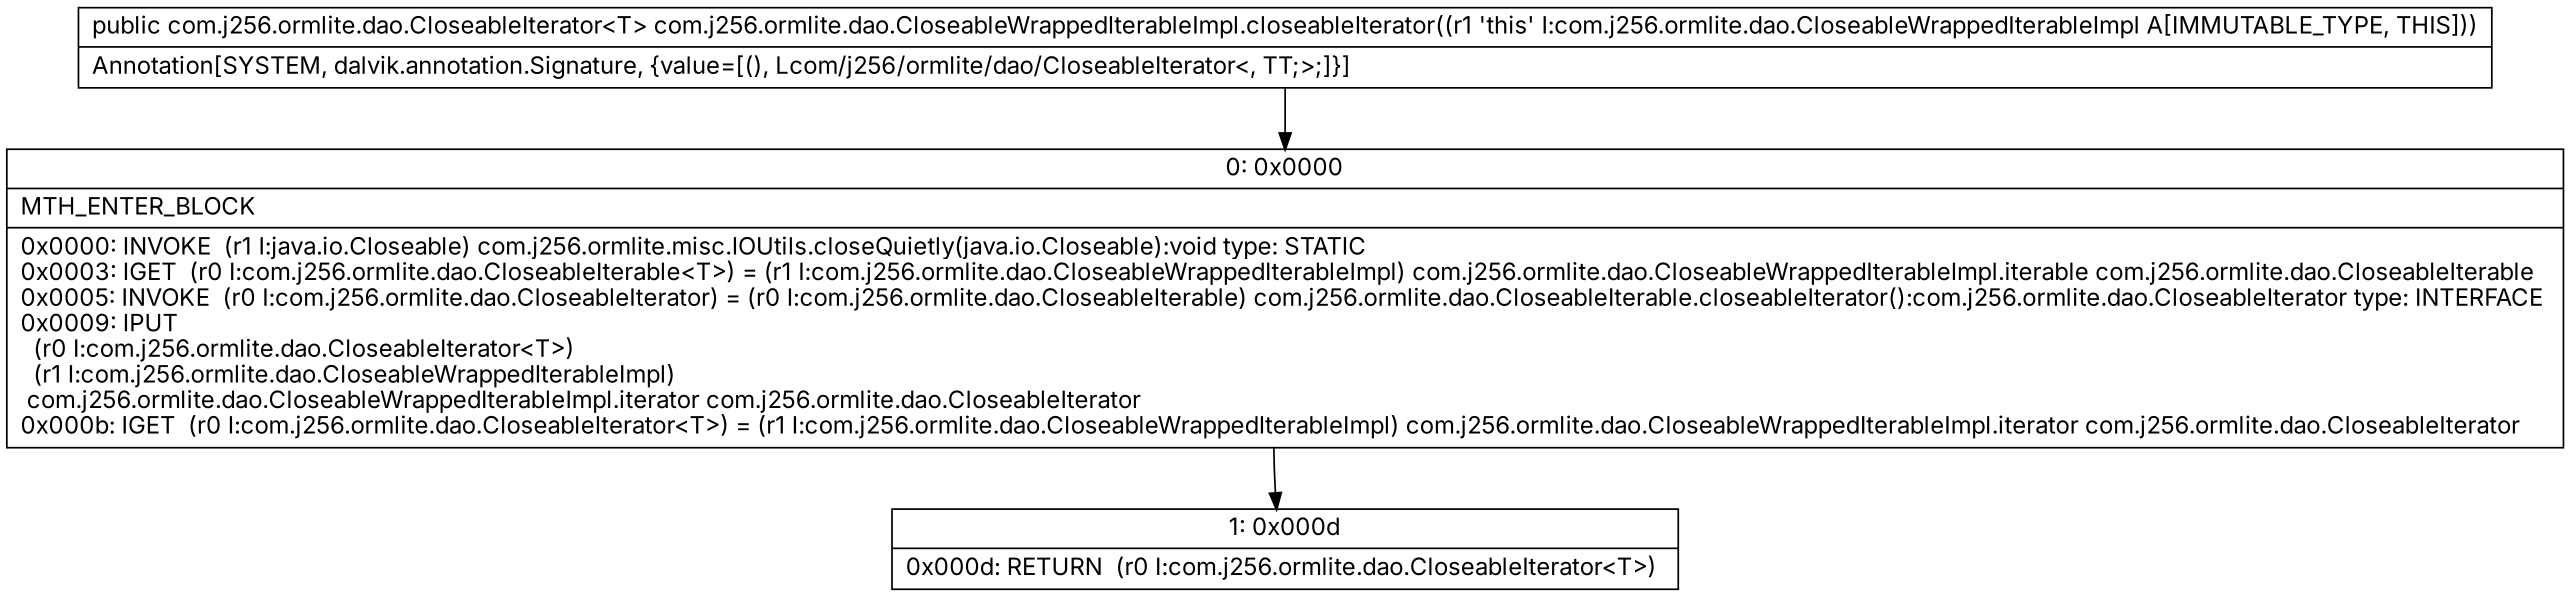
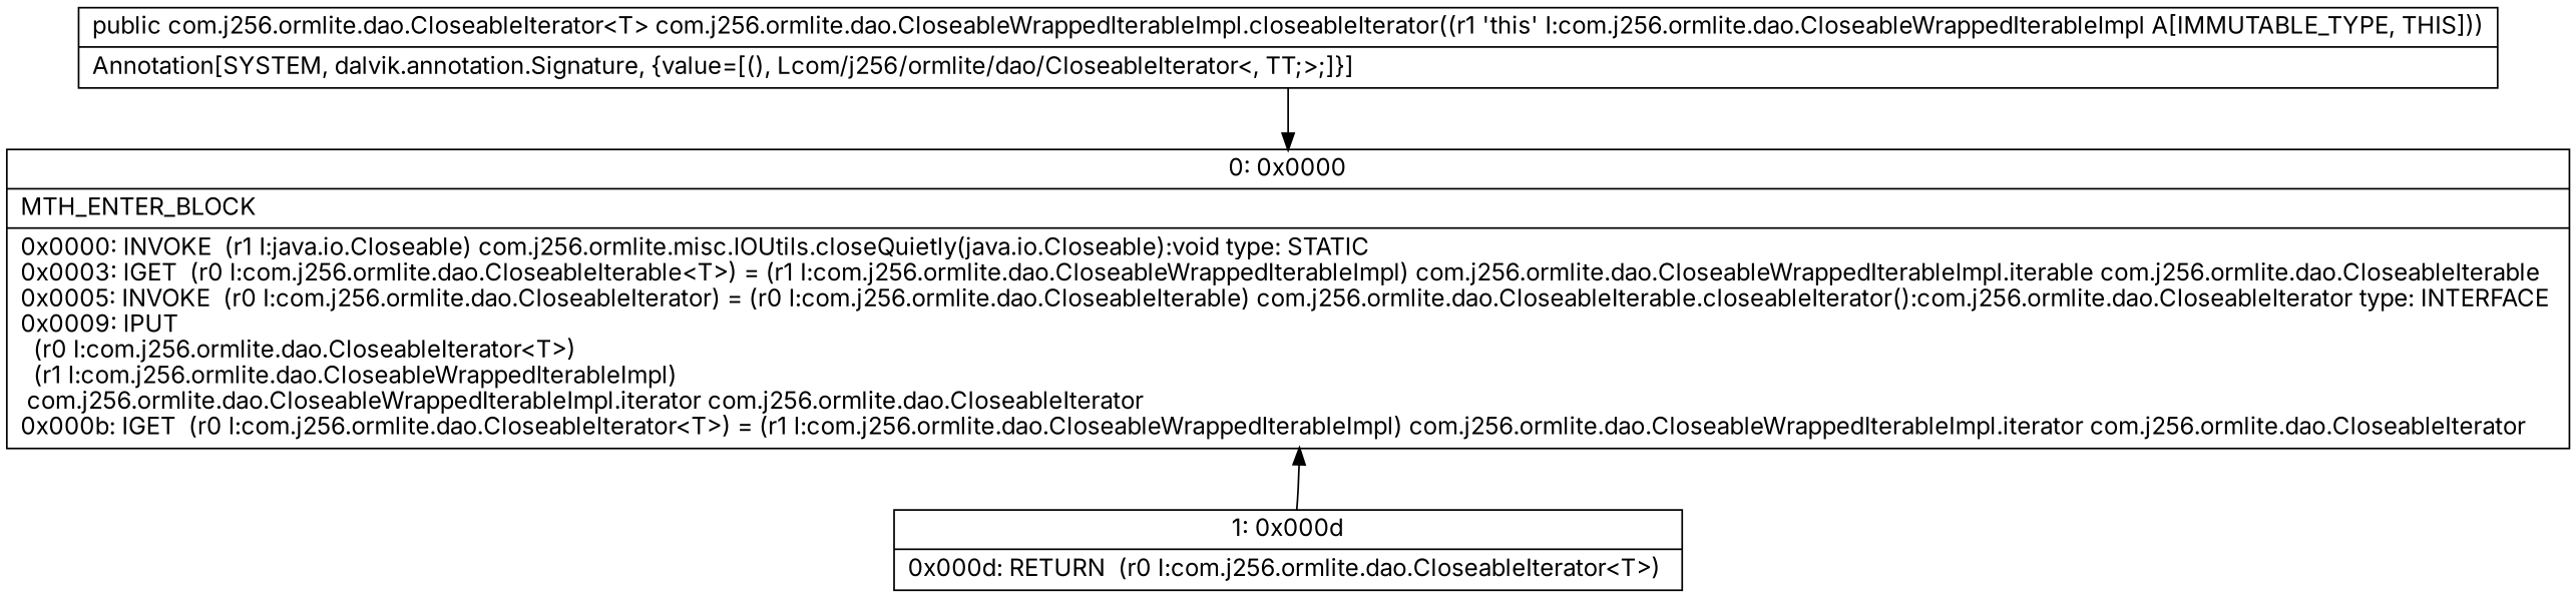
  digraph {
    fontname=Inter
    node [shape=record fontname=Inter]
    edge [fontname=Inter]
    n1 [label="{0\:\ 0x0000|MTH_ENTER_BLOCK\l|0x0000: INVOKE  (r1 I:java.io.Closeable) com.j256.ormlite.misc.IOUtils.closeQuietly(java.io.Closeable):void type: STATIC \l0x0003: IGET  (r0 I:com.j256.ormlite.dao.CloseableIterable\<T\>) = (r1 I:com.j256.ormlite.dao.CloseableWrappedIterableImpl) com.j256.ormlite.dao.CloseableWrappedIterableImpl.iterable com.j256.ormlite.dao.CloseableIterable \l0x0005: INVOKE  (r0 I:com.j256.ormlite.dao.CloseableIterator) = (r0 I:com.j256.ormlite.dao.CloseableIterable) com.j256.ormlite.dao.CloseableIterable.closeableIterator():com.j256.ormlite.dao.CloseableIterator type: INTERFACE \l0x0009: IPUT  \l  (r0 I:com.j256.ormlite.dao.CloseableIterator\<T\>)\l  (r1 I:com.j256.ormlite.dao.CloseableWrappedIterableImpl)\l com.j256.ormlite.dao.CloseableWrappedIterableImpl.iterator com.j256.ormlite.dao.CloseableIterator \l0x000b: IGET  (r0 I:com.j256.ormlite.dao.CloseableIterator\<T\>) = (r1 I:com.j256.ormlite.dao.CloseableWrappedIterableImpl) com.j256.ormlite.dao.CloseableWrappedIterableImpl.iterator com.j256.ormlite.dao.CloseableIterator \l}"]
    n2 [label="{1\:\ 0x000d|0x000d: RETURN  (r0 I:com.j256.ormlite.dao.CloseableIterator\<T\>) \l}"]
    n3 [label="{public com.j256.ormlite.dao.CloseableIterator\<T\> com.j256.ormlite.dao.CloseableWrappedIterableImpl.closeableIterator((r1 'this' I:com.j256.ormlite.dao.CloseableWrappedIterableImpl A[IMMUTABLE_TYPE, THIS]))  | Annotation[SYSTEM, dalvik.annotation.Signature, \{value=[(), Lcom\/j256\/ormlite\/dao\/CloseableIterator\<, TT;\>;]\}]\l}"]
-   n1 -> n2
+   n2 -> n1
    n3 -> n1
  }
